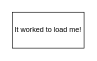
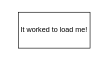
  <mxCell id="0" />
  <mxCell id="1" parent="0" />
- <mxCell id="2" value="It worked to load me!" style="rounded=0;whiteSpace=wrap;html=1;" vertex="1" parent="1"><mxGeometry x="20" y="20" width="120" height="60" as="geometry" /></mxCell>
+ <mxCell id="2" value="It worked to load me!" style="rounded=0;whiteSpace=wrap;html=1;" vertex="1" parent="1"><mxGeometry x="30" y="20" width="120" height="60" as="geometry" /></mxCell>
